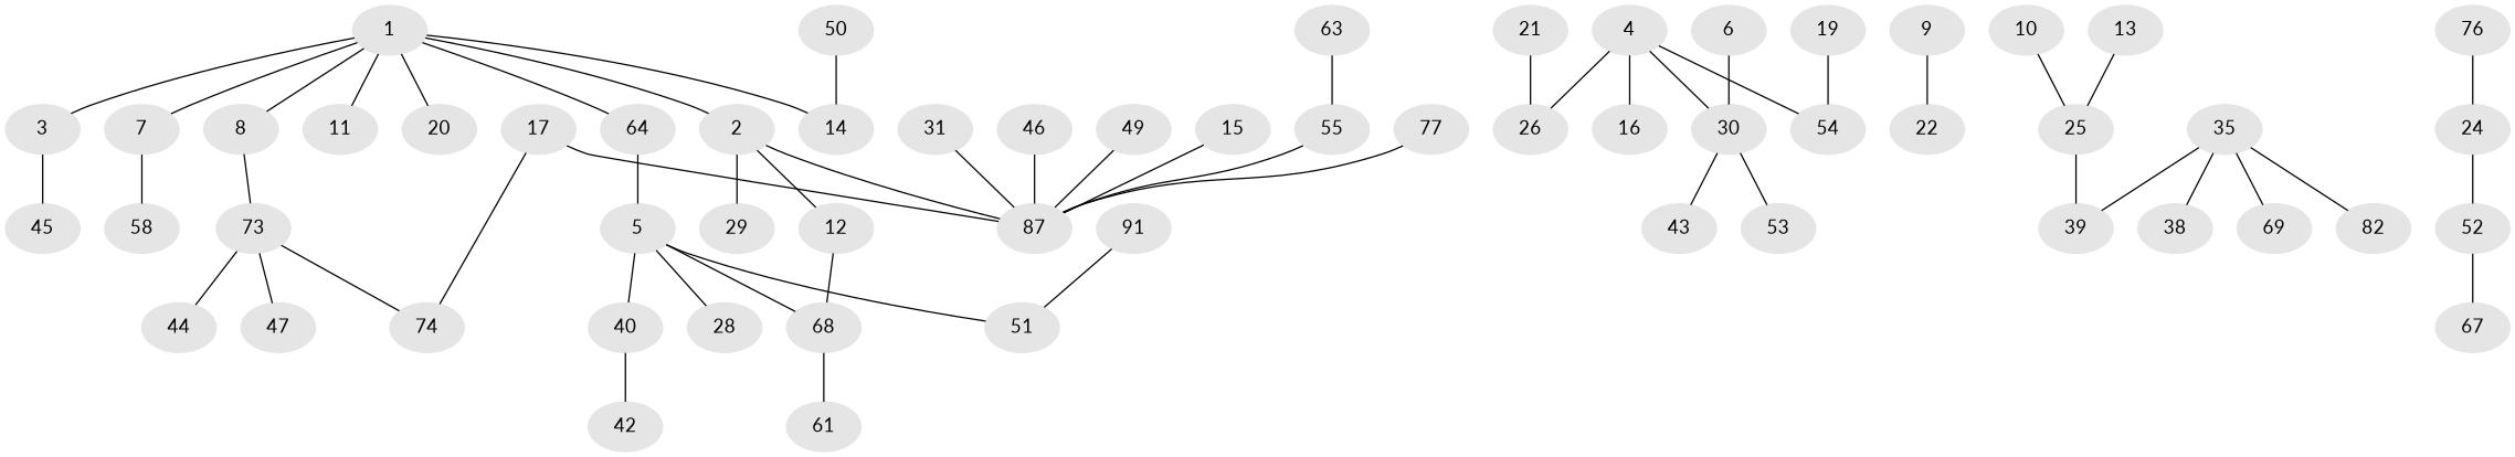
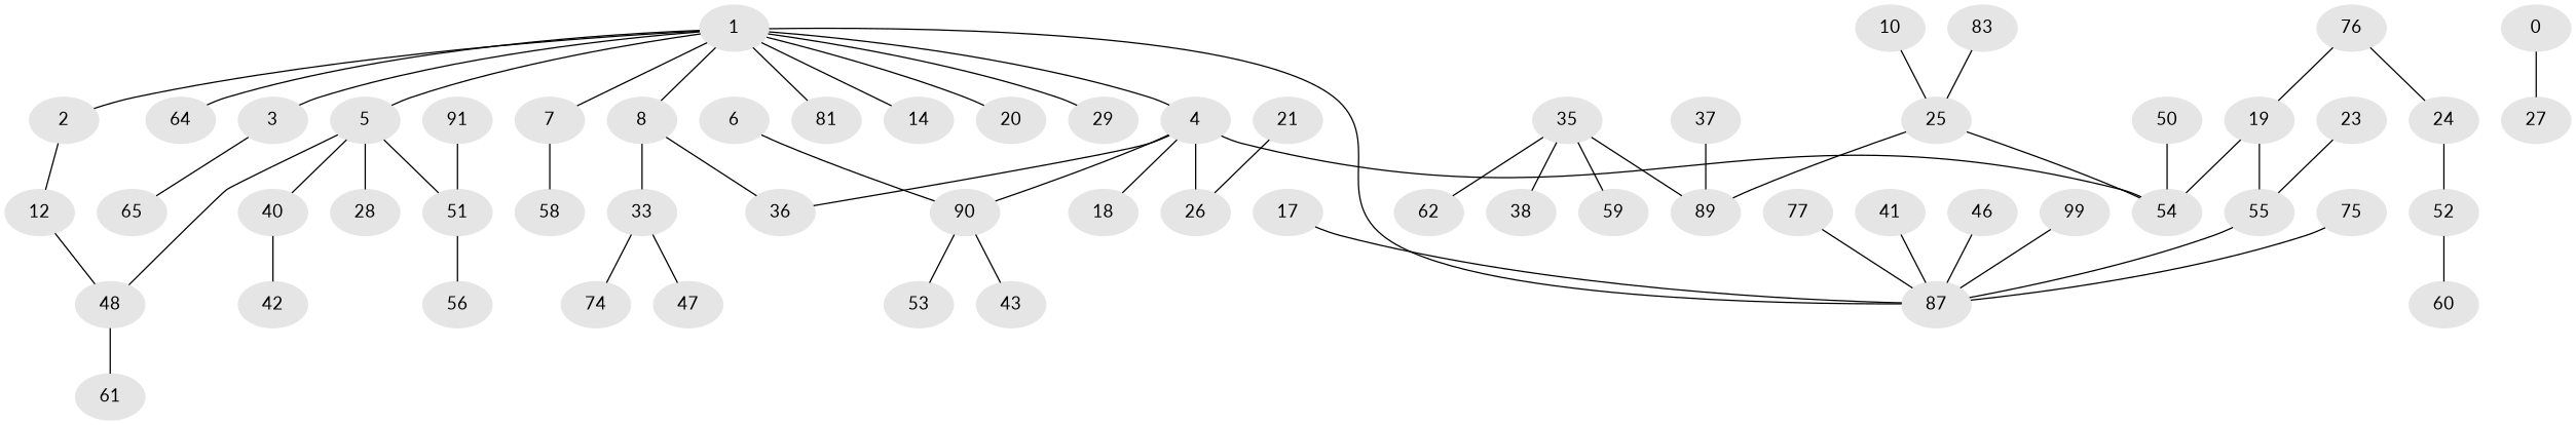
  graph {
    fontname=Lato
    node [color=gray90 fontname=Lato style=filled]
    edge [fontname=Lato weight=1.0]
    1
    2
    3
    4
    5
    7
    8
-   11
+   11 [label=81]
    14
    20
    29
    n12 [label=87]
    64
    12
-   45
-   18 [label=16]
+   45 [label=65]
+   18
    26
-   30
+   30 [label=90]
+   36
    54
    28
    40
-   48 [label=68]
+   48
    51
    58
-   33 [label=73]
+   33
    43
    53
    42
    61
+   56
    6
    n33 [label=74]
-   44
    47
-   9
-   22
+   9 [label=0]
+   22 [label=27]
    10
    25
-   39
-   13
-   15
+   39 [label=89]
+   13 [label=83]
+   15 [label=75]
    n43 [label=76]
    19
    24
    55
    52
    17
    21
-   23 [label=63]
-   60 [label=67]
+   23
+   60
    n52 [label=77]
-   31
+   31 [label=41]
    35
    38
-   59 [label=69]
-   62 [label=82]
+   59
+   62
+   37
    n59 [label=91]
    46
-   49
+   49 [label=99]
    50
    1 -- 2
    1 -- 3
-   64 -- 5
+   1 -- 4
+   1 -- 5
    1 -- 7
    1 -- 8
    1 -- 11
    1 -- 14
    1 -- 20
-   2 -- 29
-   2 -- n12
+   1 -- 29
+   1 -- n12
    1 -- 64
    2 -- 12
    3 -- 45
    4 -- 18
    4 -- 26
    4 -- 30
+   4 -- 36
    4 -- 54
    5 -- 28
    5 -- 40
    5 -- 48
    5 -- 51
    7 -- 58
+   8 -- 36
    8 -- 33
    12 -- 48
    30 -- 43
    30 -- 53
    40 -- 42
    48 -- 61
+   51 -- 56
    33 -- n33
-   33 -- 44
    33 -- 47
    6 -- 30
    9 -- 22
    10 -- 25
+   25 -- 54
    25 -- 39
    13 -- 25
    15 -- n12
+   n43 -- 19
    n43 -- 24
    19 -- 54
+   19 -- 55
    24 -- 52
    55 -- n12
    52 -- 60
    17 -- n12
-   17 -- n33
    21 -- 26
    23 -- 55
    n52 -- n12
    31 -- n12
    35 -- 39
    35 -- 38
    35 -- 59
    35 -- 62
+   37 -- 39
    n59 -- 51
    46 -- n12
    49 -- n12
-   50 -- 14
+   50 -- 54
  }
